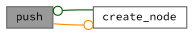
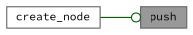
  digraph {
    rankdir=LR
    fontname="Source Code Pro"
    node [fontname="Source Code Pro" fontsize=10 shape=box style=filled]
    edge [fontname="Source Code Pro" fontsize=10 labelfontname=Helvetica labelfontsize=10 style=solid arrowhead=odot]
    n1 [color=gray40 fillcolor=grey60 fontcolor=black height=0.2 label=push width=0.4]
    n2 [color=grey40 fillcolor=white height=0.2 label=create_node width=0.4]
-   n1 -> n2 [color=darkorange]
    n2 -> n1 [color=darkgreen]
  }
